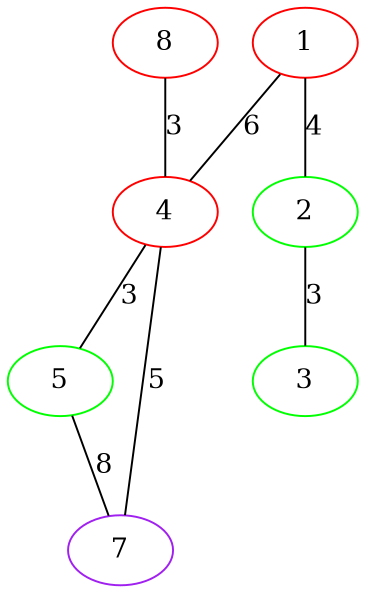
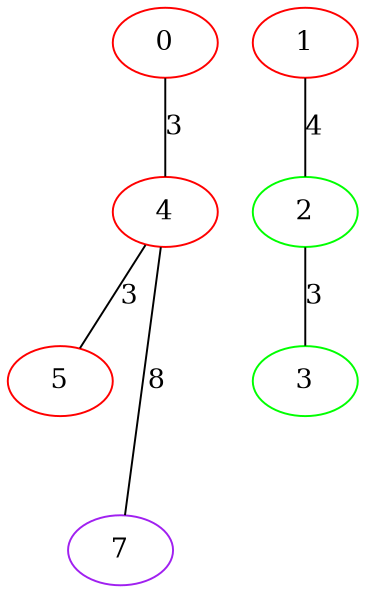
  graph {
    node [color=red weight=1]
-   0 [label=8]
+   0
    4
    1
    2 [color=green weight=2]
-   5 [color=green weight=2]
+   5 [weight=2]
    7 [color=purple weight=4]
    3 [color=green]
    0 -- 4 [label=3]
    4 -- 5 [label=3]
-   4 -- 7 [label=5]
-   1 -- 4 [label=6]
+   4 -- 7 [label=8]
    1 -- 2 [label=4]
    2 -- 3 [label=3]
-   5 -- 7 [label=8]
  }
